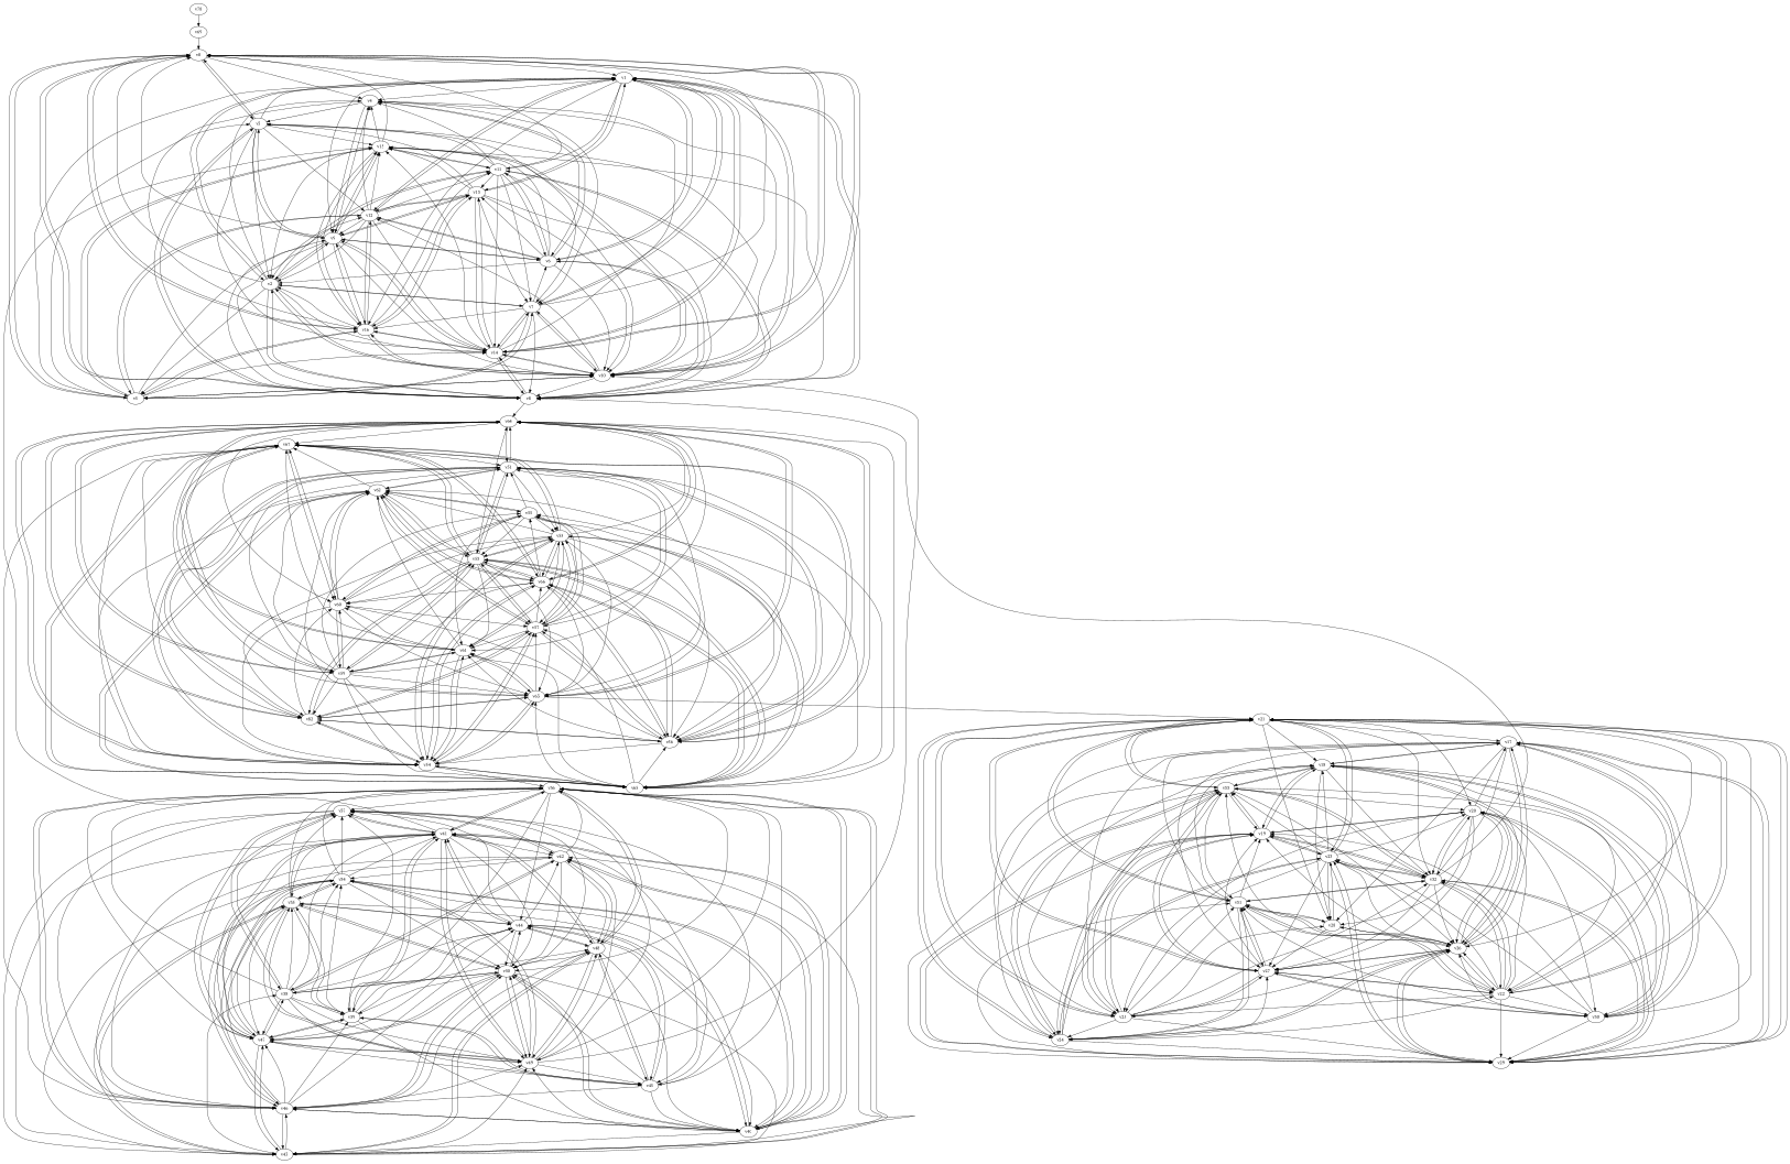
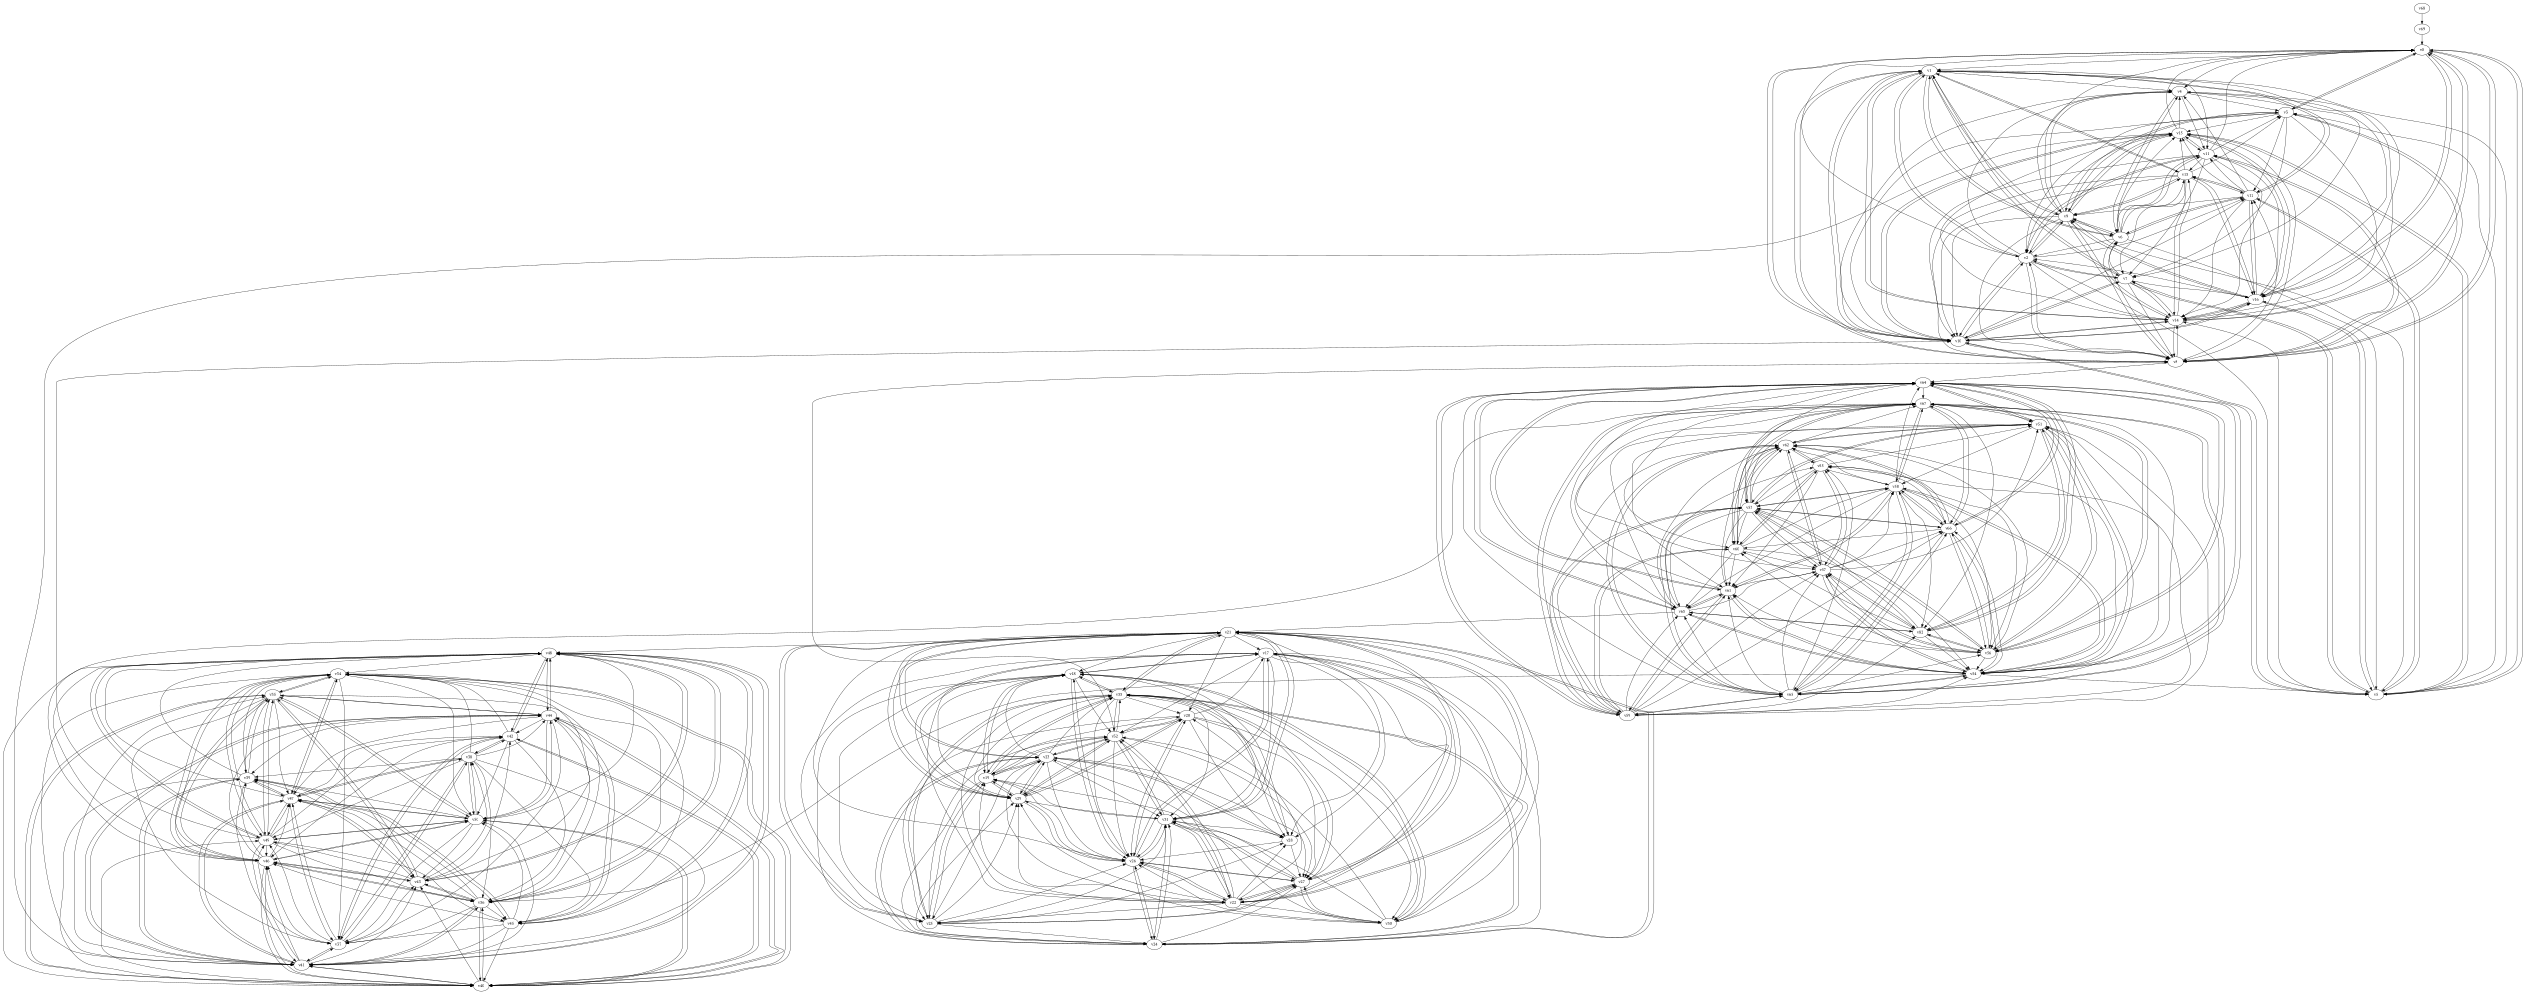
  digraph {
    fontname="PT Serif"
    node [fontname="PT Serif" player=0 priority=0]
    edge [fontname="PT Serif"]
    v0 [player=1]
    v1 [player=1 priority=1]
    v3 [priority=1]
    v4 [priority=1]
    v5 [player=1]
    v8 [priority=1]
    v10 [priority=1]
    v14 [priority=1]
    v16 [player=1]
    v2 [player=1]
    v6 [priority=1]
    v7 [priority=1]
    v9
    v11 [player=1 priority=1]
    v12 [priority=1]
    v13
    v15
    v64
    v67 [player=1]
    v51 [priority=1]
    n21 [label=v82 player=1 priority=1]
    v54 [priority=1]
    v56
    v59 [priority=1]
    v61
    v63 [player=1]
    v65 [player=1 priority=1]
    v57 [priority=1]
    v60
    v66 [player=1]
    v17 [player=1]
    v18
    v22 [player=1]
    v24 [player=1]
    v25 [player=1]
    v26 [player=1 priority=1]
    v27
    v28 [player=1]
    v29 [player=1]
    v30 [player=1 priority=1]
    v32 [priority=1]
    v31
    v19 [player=1]
    v33 [priority=1]
    v20
    v23 [player=1]
    v21
    v34 [priority=1]
    v35 [priority=1]
    v36 [player=1 priority=1]
    v37 [player=1]
    v40 [priority=1]
    v41 [player=1]
    v43 [player=1 priority=1]
    v45 [player=1]
    v46 [player=1 priority=1]
    v47
    v49 [priority=1]
    v50 [priority=1]
    v39 [player=1]
    v44 [player=1]
    v48
    v38 [player=1]
    v42 [player=1]
    v53 [player=1 priority=1]
    v58 [player=1]
    v62
    v55
-   v68 [priority=1 label=v78]
+   v68 [priority=1]
    v69 [player=1]
    v0 -> v1
    v0 -> v3
    v0 -> v4
    v0 -> v5
    v0 -> v8
    v0 -> v10
    v0 -> v14
    v0 -> v16
    v1 -> v4
    v1 -> v8
    v1 -> v10
    v1 -> v14
    v1 -> v16
    v1 -> v2
    v1 -> v6
    v1 -> v7
    v1 -> v9
    v1 -> v11
    v1 -> v12
    v1 -> v13
    v3 -> v0
    v3 -> v8
    v3 -> v10
    v3 -> v14
    v3 -> v2
    v3 -> v7
    v3 -> v9
    v3 -> v12
    v3 -> v15
    v4 -> v3
    v4 -> v16
    v4 -> v6
    v4 -> v7
    v4 -> v9
-   v11 -> v4
+   v4 -> v11
    v5 -> v0
    v5 -> v1
    v5 -> v3
    v5 -> v10
    v5 -> v14
    v5 -> v16
    v5 -> v7
    v5 -> v9
    v5 -> v12
    v5 -> v15
    v8 -> v0
    v8 -> v1
    v8 -> v3
    v8 -> v14
    v8 -> v2
    v8 -> v6
    v8 -> v11
    v8 -> v12
    v8 -> v64
    v10 -> v0
    v10 -> v1
    v10 -> v4
    v10 -> v5
    v10 -> v8
    v10 -> v14
    v10 -> v16
    v10 -> v2
    v10 -> v7
    v10 -> v12
    v10 -> v15
    v14 -> v0
    v14 -> v1
    v14 -> v4
    v14 -> v8
    v14 -> v10
    v14 -> v16
    v14 -> v7
    v14 -> v9
    v14 -> v13
    v14 -> v15
    v16 -> v0
    v16 -> v5
    v16 -> v10
    v16 -> v14
    v16 -> v2
    v16 -> v9
    v16 -> v11
    v16 -> v12
    v16 -> v13
    v16 -> v15
    v2 -> v0
    v2 -> v1
    v2 -> v4
    v2 -> v5
    v2 -> v8
    v2 -> v10
    v2 -> v14
    v2 -> v7
    v2 -> v9
    v2 -> v11
    v6 -> v1
    v6 -> v4
-   v6 -> v10
+   v6 -> v5
    v6 -> v8
    v6 -> v2
    v6 -> v9
    v6 -> v11
    v6 -> v12
    v6 -> v13
    v6 -> v15
-   v7 -> v0
    v7 -> v1
    v7 -> v5
    v7 -> v8
    v7 -> v10
    v7 -> v14
    v7 -> v16
    v7 -> v2
    v7 -> v6
    v9 -> v0
-   v3 -> v1
+   v9 -> v1
    v9 -> v3
    v9 -> v4
    v9 -> v8
    v9 -> v10
    v9 -> v14
    v9 -> v16
    v9 -> v2
    v9 -> v6
    v9 -> v13
    v9 -> v15
    v11 -> v0
    v11 -> v3
    v11 -> v8
    v11 -> v10
    v11 -> v14
    v11 -> v2
    v11 -> v6
    v11 -> v7
    v11 -> v13
    v11 -> v15
    v12 -> v1
    v12 -> v4
    v12 -> v5
    v12 -> v14
    v12 -> v16
-   v12 -> v2
+   v2 -> v12
    v12 -> v6
    v12 -> v9
    v12 -> v11
    v12 -> v13
    v12 -> v15
    v13 -> v1
    v13 -> v3
    v13 -> v8
    v13 -> v10
    v13 -> v14
    v13 -> v16
    v13 -> v7
    v13 -> v9
    v13 -> v12
    v13 -> v15
    v15 -> v0
    v15 -> v4
    v15 -> v5
    v15 -> v8
    v15 -> v10
    v15 -> v16
    v15 -> v2
    v15 -> v9
    v15 -> v11
    v64 -> v67
    v64 -> v51
    v64 -> n21
    v64 -> v54
    v64 -> v56
    v64 -> v59
    v64 -> v61
    v64 -> v63
    v64 -> v65
    v64 -> v57
    v64 -> v60
    v64 -> v66
    v67 -> v51
    v67 -> n21
    v67 -> v54
    v67 -> v56
    v67 -> v59
    v67 -> v63
    v67 -> v65
    v67 -> v60
    v67 -> v66
    v67 -> v53
    v67 -> v58
    v51 -> v64
    v51 -> n21
    v51 -> v54
    v51 -> v56
    v51 -> v59
    v51 -> v61
    v51 -> v63
    v51 -> v53
    v51 -> v58
    v51 -> v62
    n21 -> v64
    n21 -> v51
    n21 -> v54
    n21 -> v56
    n21 -> v63
    n21 -> v57
    n21 -> v60
    n21 -> v53
    v54 -> v64
    v54 -> v51
-   v54 -> n21
+   v54 -> v5
    v54 -> v61
    v54 -> v63
    v54 -> v65
    v54 -> v57
    v54 -> v66
    v54 -> v36
    v54 -> v58
    v56 -> v64
    v56 -> v67
    v56 -> v51
    v56 -> n21
    v56 -> v54
    v56 -> v61
    v56 -> v57
    v56 -> v60
    v56 -> v66
    v56 -> v53
    v56 -> v62
    v59 -> v64
    v59 -> v67
    v59 -> n21
    v59 -> v54
    v59 -> v61
    v59 -> v63
    v59 -> v65
    v59 -> v57
    v59 -> v60
    v59 -> v66
    v59 -> v53
    v59 -> v62
    v59 -> v55
    v61 -> v64
    v61 -> v67
    v61 -> v54
    v61 -> v59
    v61 -> v63
-   v61 -> v60
+   v60 -> v61
    v61 -> v58
    v61 -> v62
    v63 -> v64
    v63 -> n21
    v63 -> v54
    v63 -> v61
    v63 -> v57
-   v63 -> v66
    v63 -> v21
    v63 -> v62
    v63 -> v55
    v65 -> v67
    v65 -> v51
    v65 -> v54
    v65 -> v56
+   v65 -> v59
    v65 -> v61
    v65 -> v63
    v65 -> v57
    v65 -> v66
    v65 -> v53
    v65 -> v58
    v65 -> v62
    v65 -> v55
    v57 -> v51
    v57 -> n21
    v57 -> v54
    v57 -> v56
    v57 -> v61
    v57 -> v66
    v57 -> v53
    v57 -> v58
    v57 -> v62
    v57 -> v55
    v60 -> v67
    v60 -> v54
    v60 -> v59
    v60 -> v63
    v60 -> v57
    v60 -> v58
    v60 -> v62
    v60 -> v55
    v66 -> v64
    v66 -> v67
    v66 -> v54
    v66 -> v56
    v66 -> v65
    v66 -> v60
    v66 -> v53
    v66 -> v58
    v66 -> v62
    v66 -> v55
    v17 -> v18
    v17 -> v22
    v17 -> v24
    v17 -> v25
    v17 -> v26
    v17 -> v27
    v17 -> v28
    v17 -> v29
    v17 -> v30
    v17 -> v32
    v17 -> v31
    v18 -> v17
    v18 -> v22
    v18 -> v26
    v18 -> v28
    v18 -> v29
    v18 -> v30
    v18 -> v32
    v18 -> v19
    v18 -> v33
    v22 -> v17
    v22 -> v25
    v22 -> v26
    v22 -> v27
    v22 -> v28
    v22 -> v29
    v22 -> v30
    v22 -> v32
    v22 -> v31
    v22 -> v19
    v22 -> v20
    v22 -> v23
    v22 -> v21
    v24 -> v18
    v24 -> v26
    v24 -> v27
    v24 -> v29
    v24 -> v31
-   v24 -> v19
    v24 -> v33
    v24 -> v23
    v24 -> v21
-   v18 -> v25
+   v25 -> v18
    v25 -> v24
    v25 -> v26
    v25 -> v27
    v25 -> v28
    v25 -> v29
    v25 -> v32
    v25 -> v31
    v25 -> v19
    v25 -> v33
    v25 -> v21
    v26 -> v17
    v26 -> v18
    v26 -> v22
    v26 -> v24
    v26 -> v27
    v26 -> v29
    v26 -> v31
    v26 -> v19
    v26 -> v20
    v27 -> v22
    v27 -> v25
    v27 -> v26
    v27 -> v30
    v27 -> v31
    v27 -> v19
    v27 -> v33
    v27 -> v21
    v28 -> v26
    v28 -> v27
    v28 -> v33
    v28 -> v23
    v29 -> v17
    v29 -> v26
    v29 -> v32
    v29 -> v31
    v29 -> v19
    v29 -> v33
    v29 -> v20
    v29 -> v23
    v29 -> v21
    v30 -> v17
    v30 -> v18
    v30 -> v26
    v30 -> v27
    v30 -> v29
    v30 -> v32
    v30 -> v31
    v30 -> v23
    v30 -> v21
    v32 -> v8
    v32 -> v22
    v32 -> v26
    v32 -> v27
    v32 -> v29
    v32 -> v31
    v32 -> v19
    v32 -> v33
    v32 -> v20
    v32 -> v23
    v31 -> v18
    v31 -> v22
    v31 -> v24
    v31 -> v26
    v31 -> v27
    v31 -> v28
    v31 -> v32
    v31 -> v19
    v31 -> v21
    v19 -> v18
    v19 -> v24
    v19 -> v25
    v19 -> v29
    v19 -> v32
    v19 -> v33
    v19 -> v20
    v19 -> v23
    v33 -> v18
-   v24 -> v22
+   v33 -> v22
    v33 -> v24
    v33 -> v25
    v33 -> v26
    v33 -> v27
+   v33 -> v28
    v33 -> v30
    v33 -> v32
    v33 -> v31
    v33 -> v19
    v33 -> v20
    v33 -> v21
    v20 -> v17
    v20 -> v25
    v20 -> v26
    v20 -> v27
    v20 -> v28
    v20 -> v29
    v20 -> v30
    v20 -> v32
-   v20 -> v19
    v23 -> v18
    v23 -> v24
    v23 -> v25
    v23 -> v26
    v23 -> v27
    v23 -> v28
    v23 -> v29
    v23 -> v32
    v23 -> v19
    v23 -> v33
-   v23 -> v20
+   v23 -> v31
    v23 -> v21
    v21 -> v17
    v21 -> v18
    v21 -> v22
    v21 -> v24
    v21 -> v25
    v21 -> v26
    v21 -> v27
    v21 -> v28
    v21 -> v29
-   v21 -> v32
+   v21 -> v48
    v21 -> v31
    v21 -> v33
    v21 -> v20
    v21 -> v23
    v34 -> v35
    v34 -> v36
    v34 -> v37
    v34 -> v40
    v34 -> v41
    v34 -> v43
    v34 -> v45
    v34 -> v46
    v34 -> v47
    v34 -> v49
    v34 -> v50
    v35 -> v34
    v35 -> v36
    v35 -> v37
    v35 -> v40
    v35 -> v43
    v35 -> v46
    v35 -> v47
    v35 -> v49
    v35 -> v50
    v35 -> v39
    v35 -> v44
    v36 -> v37
    v36 -> v40
    v36 -> v41
    v36 -> v43
    v36 -> v45
    v36 -> v46
    v36 -> v47
-   v36 -> v50
    v36 -> v39
    v36 -> v44
    v36 -> v48
    v37 -> v41
    v37 -> v43
    v37 -> v46
    v37 -> v47
    v37 -> v49
    v37 -> v38
    v37 -> v42
    v40 -> v34
-   v38 -> v35
+   v40 -> v35
    v40 -> v36
    v40 -> v41
    v40 -> v43
    v40 -> v46
    v40 -> v49
    v40 -> v50
    v40 -> v44
    v40 -> v42
    v41 -> v15
    v41 -> v35
    v41 -> v36
    v41 -> v37
    v41 -> v40
    v41 -> v43
    v41 -> v46
    v41 -> v47
    v41 -> v49
    v41 -> v50
    v41 -> v39
    v41 -> v44
    v41 -> v48
-   v41 -> v42
    v43 -> v35
    v43 -> v36
    v43 -> v46
    v43 -> v47
    v43 -> v49
    v43 -> v48
    v43 -> v38
    v43 -> v42
    v45 -> v37
    v45 -> v40
    v45 -> v41
    v45 -> v46
    v45 -> v50
    v45 -> v39
    v45 -> v44
    v45 -> v48
    v46 -> v67
    v46 -> v34
    v46 -> v35
    v46 -> v36
    v46 -> v40
    v46 -> v43
    v46 -> v47
-   v46 -> v49
+   v49 -> v46
    v46 -> v50
    v46 -> v39
    v46 -> v44
    v46 -> v48
    v47 -> v34
    v47 -> v37
    v47 -> v41
    v47 -> v43
    v47 -> v49
    v47 -> v50
    v47 -> v39
-   v47 -> v45
+   v47 -> v48
    v47 -> v38
    v47 -> v42
    v49 -> v10
    v49 -> v34
    v49 -> v35
    v49 -> v36
    v49 -> v41
    v49 -> v45
    v49 -> v47
    v49 -> v50
    v49 -> v48
    v49 -> v42
    v50 -> v35
    v50 -> v37
    v50 -> v40
    v50 -> v43
    v50 -> v46
    v50 -> v47
    v50 -> v49
    v50 -> v39
    v50 -> v44
    v50 -> v38
    v39 -> v34
    v39 -> v35
    v39 -> v37
    v39 -> v40
    v39 -> v41
    v39 -> v45
    v39 -> v47
-   v39 -> v44
+   v44 -> v39
    v39 -> v48
    v44 -> v35
    v44 -> v37
    v44 -> v40
    v44 -> v41
    v44 -> v45
    v44 -> v47
    v44 -> v50
    v44 -> v48
    v44 -> v42
+   v48 -> v34
    v48 -> v36
    v48 -> v40
    v48 -> v41
    v48 -> v43
    v48 -> v45
    v48 -> v49
    v48 -> v50
    v48 -> v44
    v48 -> v42
    v38 -> v34
    v38 -> v36
    v38 -> v37
    v38 -> v41
    v38 -> v45
    v38 -> v47
    v38 -> v49
    v38 -> v50
    v38 -> v39
    v38 -> v44
    v38 -> v42
    v42 -> v34
    v42 -> v36
    v42 -> v37
    v42 -> v40
    v42 -> v46
    v42 -> v50
    v42 -> v48
    v42 -> v38
    v53 -> v64
    v53 -> v67
    v53 -> v51
    v53 -> n21
    v53 -> v56
    v53 -> v59
    v53 -> v61
    v53 -> v63
    v53 -> v65
    v53 -> v57
    v53 -> v60
    v53 -> v66
    v53 -> v58
    v53 -> v62
    v58 -> v64
    v58 -> v67
    v58 -> n21
    v58 -> v54
    v58 -> v56
    v58 -> v61
    v58 -> v63
    v58 -> v65
-   v58 -> v57
    v58 -> v66
    v58 -> v53
    v58 -> v62
    v62 -> v67
    v62 -> v51
    v62 -> v54
    v62 -> v65
    v62 -> v57
    v62 -> v60
    v62 -> v66
    v62 -> v53
    v62 -> v55
    v55 -> v51
    v55 -> v56
    v55 -> v61
    v55 -> v57
    v55 -> v60
    v55 -> v53
    v55 -> v58
    v55 -> v62
    v68 -> v69
    v69 -> v0
  }
